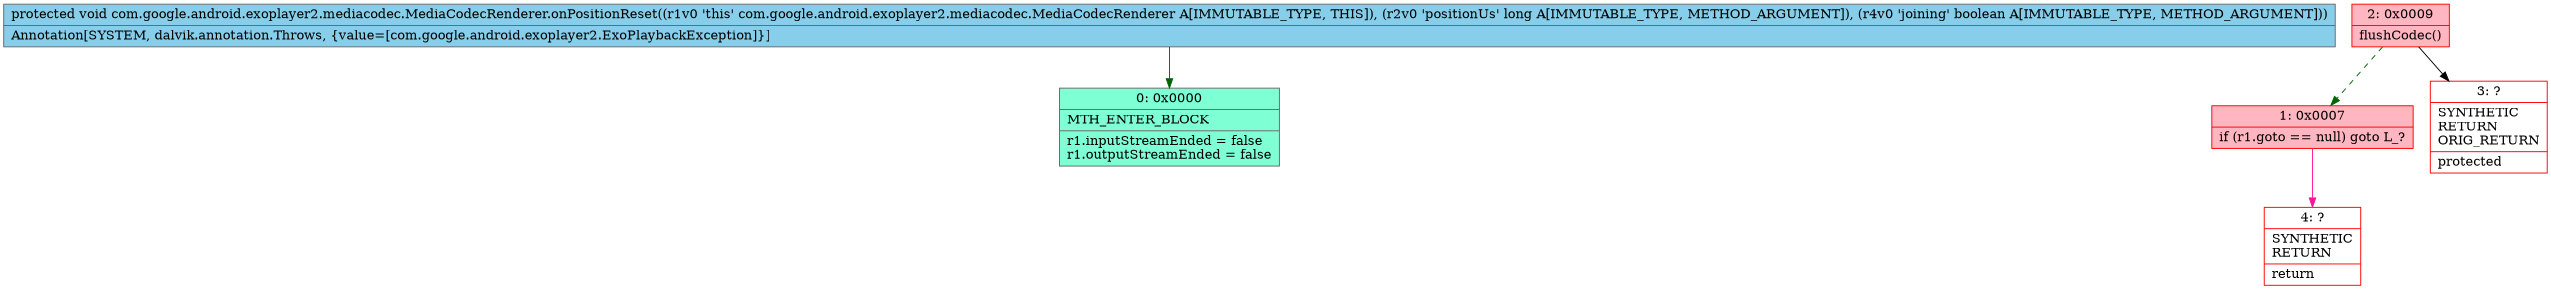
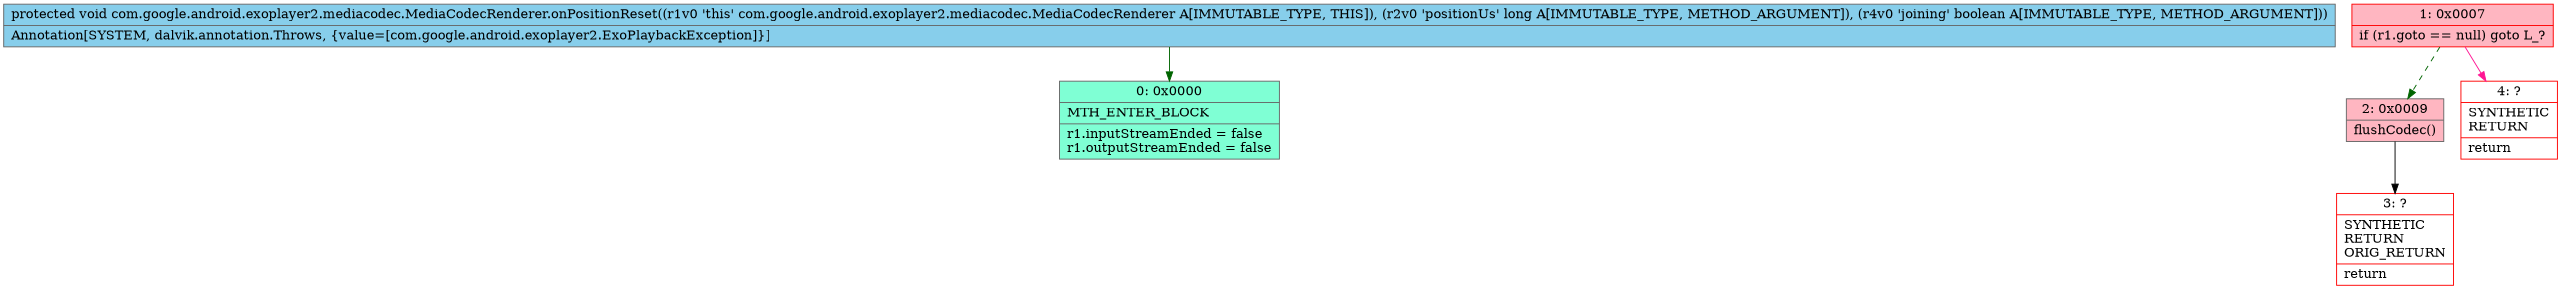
  digraph {
    node [color=red fillcolor=lightpink shape=record style=filled]
    edge [color=darkgreen]
    n1 [color=gray40 fillcolor=aquamarine label="{0\:\ 0x0000|MTH_ENTER_BLOCK\l|r1.inputStreamEnded = false\lr1.outputStreamEnded = false\l}"]
    n2 [label="{1\:\ 0x0007|if (r1.goto == null) goto L_?\l}"]
-   n3 [label="{2\:\ 0x0009|flushCodec()\l}"]
+   n3 [color=gray40 label="{2\:\ 0x0009|flushCodec()\l}"]
    n4 [fillcolor=white label="{4\:\ ?|SYNTHETIC\lRETURN\l|return\l}"]
-   n5 [fillcolor=white label="{3\:\ ?|SYNTHETIC\lRETURN\lORIG_RETURN\l|protected\l}"]
+   n5 [fillcolor=white label="{3\:\ ?|SYNTHETIC\lRETURN\lORIG_RETURN\l|return\l}"]
    n6 [color=gray40 fillcolor=skyblue label="{protected void com.google.android.exoplayer2.mediacodec.MediaCodecRenderer.onPositionReset((r1v0 'this' com.google.android.exoplayer2.mediacodec.MediaCodecRenderer A[IMMUTABLE_TYPE, THIS]), (r2v0 'positionUs' long A[IMMUTABLE_TYPE, METHOD_ARGUMENT]), (r4v0 'joining' boolean A[IMMUTABLE_TYPE, METHOD_ARGUMENT]))  | Annotation[SYSTEM, dalvik.annotation.Throws, \{value=[com.google.android.exoplayer2.ExoPlaybackException]\}]\l}"]
-   n3 -> n2 [style=dashed]
+   n2 -> n3 [style=dashed]
    n2 -> n4 [color=deeppink]
    n3 -> n5 [color=black]
    n6 -> n1
  }
